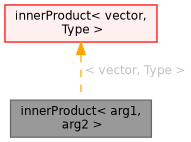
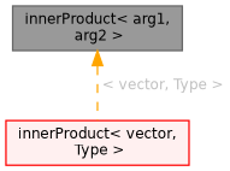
  digraph {
    node [fontname=Helvetica fontsize=10 shape=box style=filled]
    n1 [color=gray40 fillcolor=grey60 fontcolor=black height=0.2 label="innerProduct\< arg1,\l arg2 \>" width=0.4]
    n2 [color=red fillcolor="#FFF0F0" height=0.2 label="innerProduct\< vector,\l Type \>" width=0.4]
-   n2 -> n1 [color=orange dir=back fontcolor=grey fontname=Helvetica fontsize=10 label=" \< vector, Type \>" labelfontname=Helvetica labelfontsize=10 style=dashed]
+   n1 -> n2 [color=orange dir=back fontcolor=grey fontname=Helvetica fontsize=10 label=" \< vector, Type \>" labelfontname=Helvetica labelfontsize=10 style=dashed]
  }
